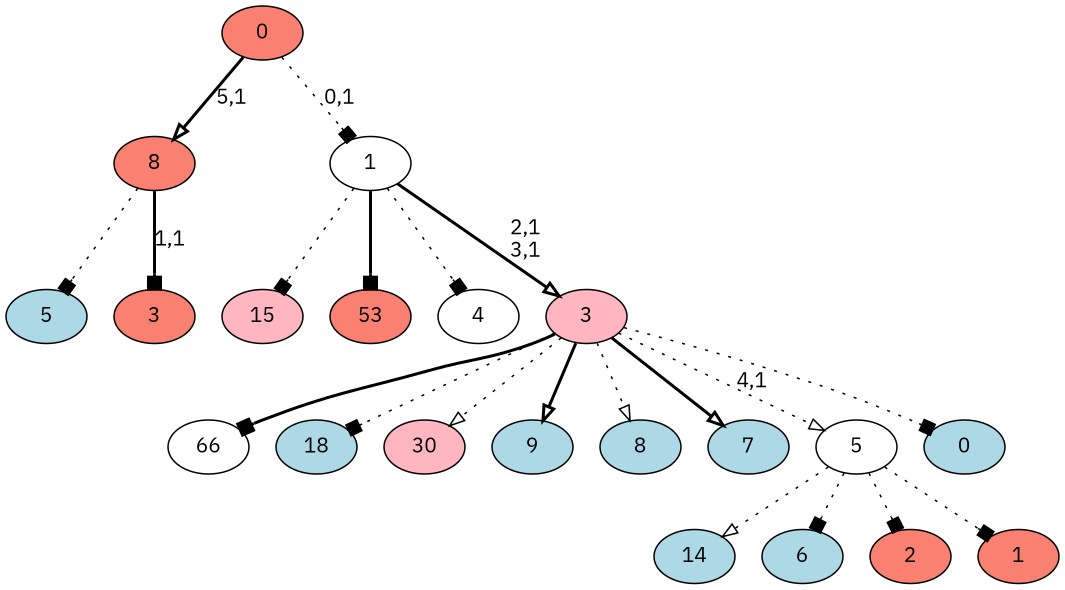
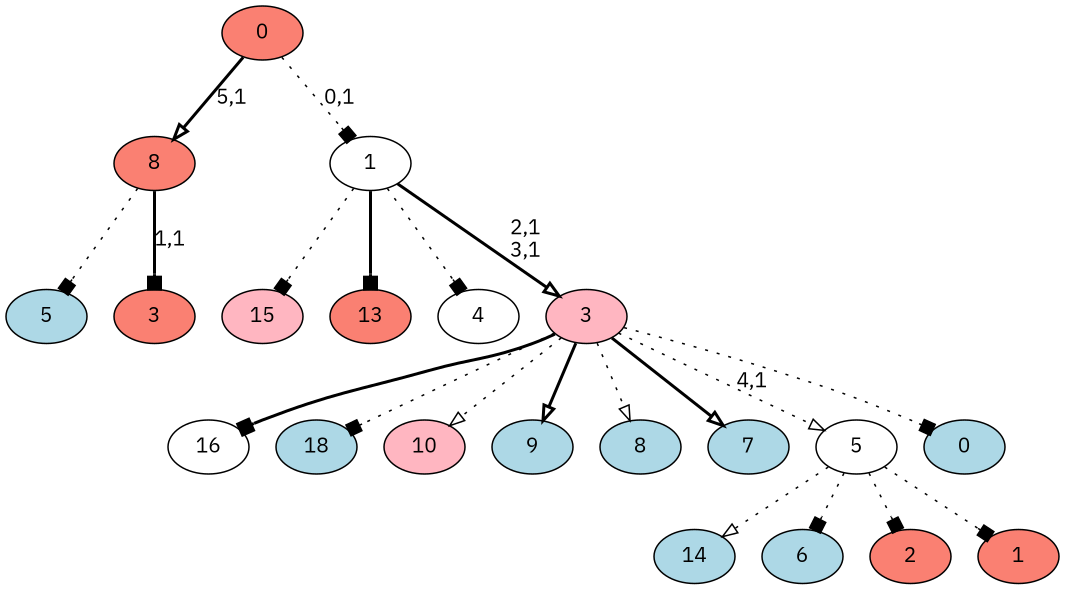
  digraph {
    fontname="IBM Plex Sans"
    node [fillcolor=lightblue fontname="IBM Plex Sans" style=filled]
    edge [arrowhead=box fontname="IBM Plex Sans" style=dotted]
-   n1 [fillcolor=white label=66]
+   n1 [fillcolor=white label=16]
    n2 [fillcolor=lightpink label=15]
    n3 [label=14]
-   n4 [fillcolor=salmon label=53]
+   n4 [fillcolor=salmon label=13]
    n5 [label=18]
-   n6 [fillcolor=lightpink label=30]
+   n6 [fillcolor=lightpink label=10]
    n7 [label=9]
    n8 [label=8]
    n9 [label=7]
    n10 [label=6]
    n11 [label=5]
    n12 [fillcolor=white label=4]
    n13 [fillcolor=salmon label=3]
    8 [fillcolor=salmon]
    n15 [fillcolor=salmon label=2]
    n16 [fillcolor=salmon label=1]
    5 [fillcolor=white]
    n18 [label=0]
    3 [fillcolor=lightpink]
    1 [fillcolor=white]
    0 [fillcolor=salmon]
    8 -> n11
    8 -> n13 [label="1,1" style=bold]
    5 -> n3 [arrowhead=onormal]
    5 -> n10
    5 -> n15
    5 -> n16
    3 -> n1 [style=bold]
    3 -> n5
    3 -> n6 [arrowhead=onormal]
    3 -> n7 [arrowhead=onormal style=bold]
    3 -> n8 [arrowhead=onormal]
    3 -> n9 [arrowhead=onormal style=bold]
    3 -> 5 [arrowhead=onormal label="4,1"]
    3 -> n18
    1 -> n2
    1 -> n4 [style=bold]
    1 -> n12
    1 -> 3 [arrowhead=onormal label="2,1\n3,1" style=bold]
    0 -> 8 [arrowhead=onormal label="5,1" style=bold]
    0 -> 1 [label="0,1"]
  }
